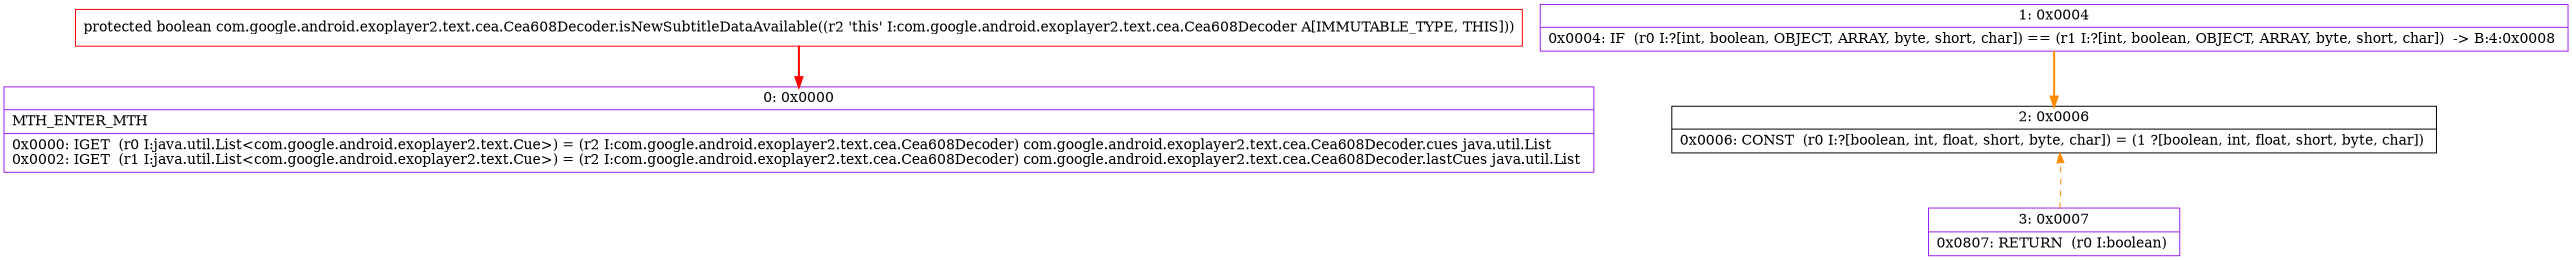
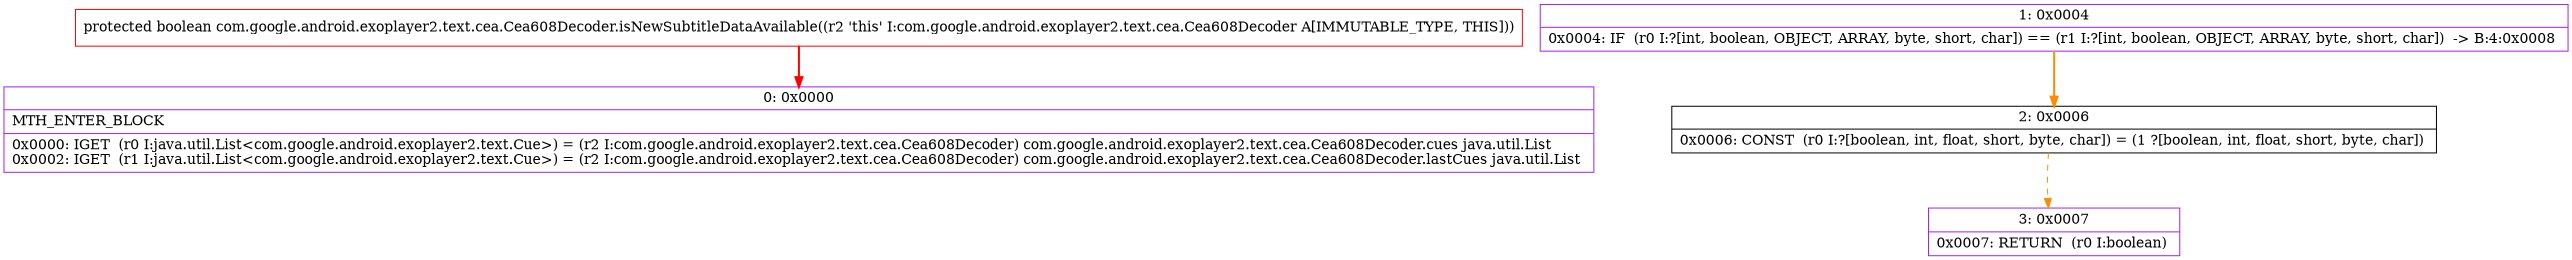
  digraph {
    node [color=purple shape=record]
    edge [color=darkorange style=bold]
-   n1 [label="{0\:\ 0x0000|MTH_ENTER_MTH\l|0x0000: IGET  (r0 I:java.util.List\<com.google.android.exoplayer2.text.Cue\>) = (r2 I:com.google.android.exoplayer2.text.cea.Cea608Decoder) com.google.android.exoplayer2.text.cea.Cea608Decoder.cues java.util.List \l0x0002: IGET  (r1 I:java.util.List\<com.google.android.exoplayer2.text.Cue\>) = (r2 I:com.google.android.exoplayer2.text.cea.Cea608Decoder) com.google.android.exoplayer2.text.cea.Cea608Decoder.lastCues java.util.List \l}"]
+   n1 [label="{0\:\ 0x0000|MTH_ENTER_BLOCK\l|0x0000: IGET  (r0 I:java.util.List\<com.google.android.exoplayer2.text.Cue\>) = (r2 I:com.google.android.exoplayer2.text.cea.Cea608Decoder) com.google.android.exoplayer2.text.cea.Cea608Decoder.cues java.util.List \l0x0002: IGET  (r1 I:java.util.List\<com.google.android.exoplayer2.text.Cue\>) = (r2 I:com.google.android.exoplayer2.text.cea.Cea608Decoder) com.google.android.exoplayer2.text.cea.Cea608Decoder.lastCues java.util.List \l}"]
    n2 [label="{1\:\ 0x0004|0x0004: IF  (r0 I:?[int, boolean, OBJECT, ARRAY, byte, short, char]) == (r1 I:?[int, boolean, OBJECT, ARRAY, byte, short, char])  \-\> B:4:0x0008 \l}"]
    n3 [color=black label="{2\:\ 0x0006|0x0006: CONST  (r0 I:?[boolean, int, float, short, byte, char]) = (1 ?[boolean, int, float, short, byte, char]) \l}"]
-   n4 [label="{3\:\ 0x0007|0x0807: RETURN  (r0 I:boolean) \l}"]
+   n4 [label="{3\:\ 0x0007|0x0007: RETURN  (r0 I:boolean) \l}"]
    n5 [color=red label="{protected boolean com.google.android.exoplayer2.text.cea.Cea608Decoder.isNewSubtitleDataAvailable((r2 'this' I:com.google.android.exoplayer2.text.cea.Cea608Decoder A[IMMUTABLE_TYPE, THIS])) }"]
    n2 -> n3
-   n4 -> n3 [style=dashed]
+   n3 -> n4 [style=dashed]
    n5 -> n1 [color=red]
  }
